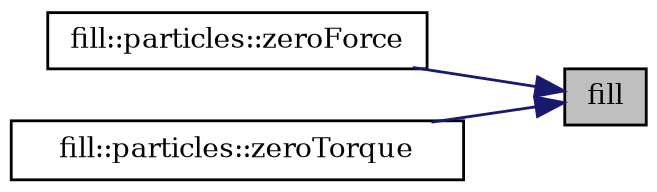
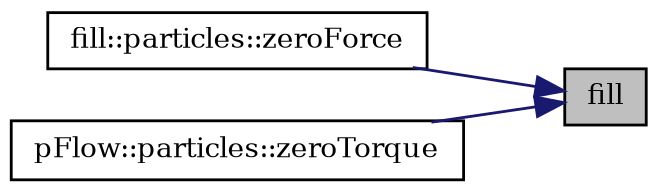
  digraph {
    fontname="DejaVu Serif"
    rankdir=RL
    node [color=black fillcolor=white fontname="DejaVu Serif" fontsize=10 shape=record style=filled]
    edge [color=midnightblue dir=back fontname="DejaVu Serif" fontsize=10 labelfontname=Helvetica labelfontsize=10 style=solid]
    n1 [fillcolor=grey75 fontcolor=black height=0.2 label=fill width=0.4]
    n2 [height=0.2 label="fill::particles::zeroForce" width=0.4]
-   n3 [height=0.2 label="fill::particles::zeroTorque" width=0.4]
+   n3 [height=0.2 label="pFlow::particles::zeroTorque" width=0.4]
    n1 -> n2
    n1 -> n3
  }
